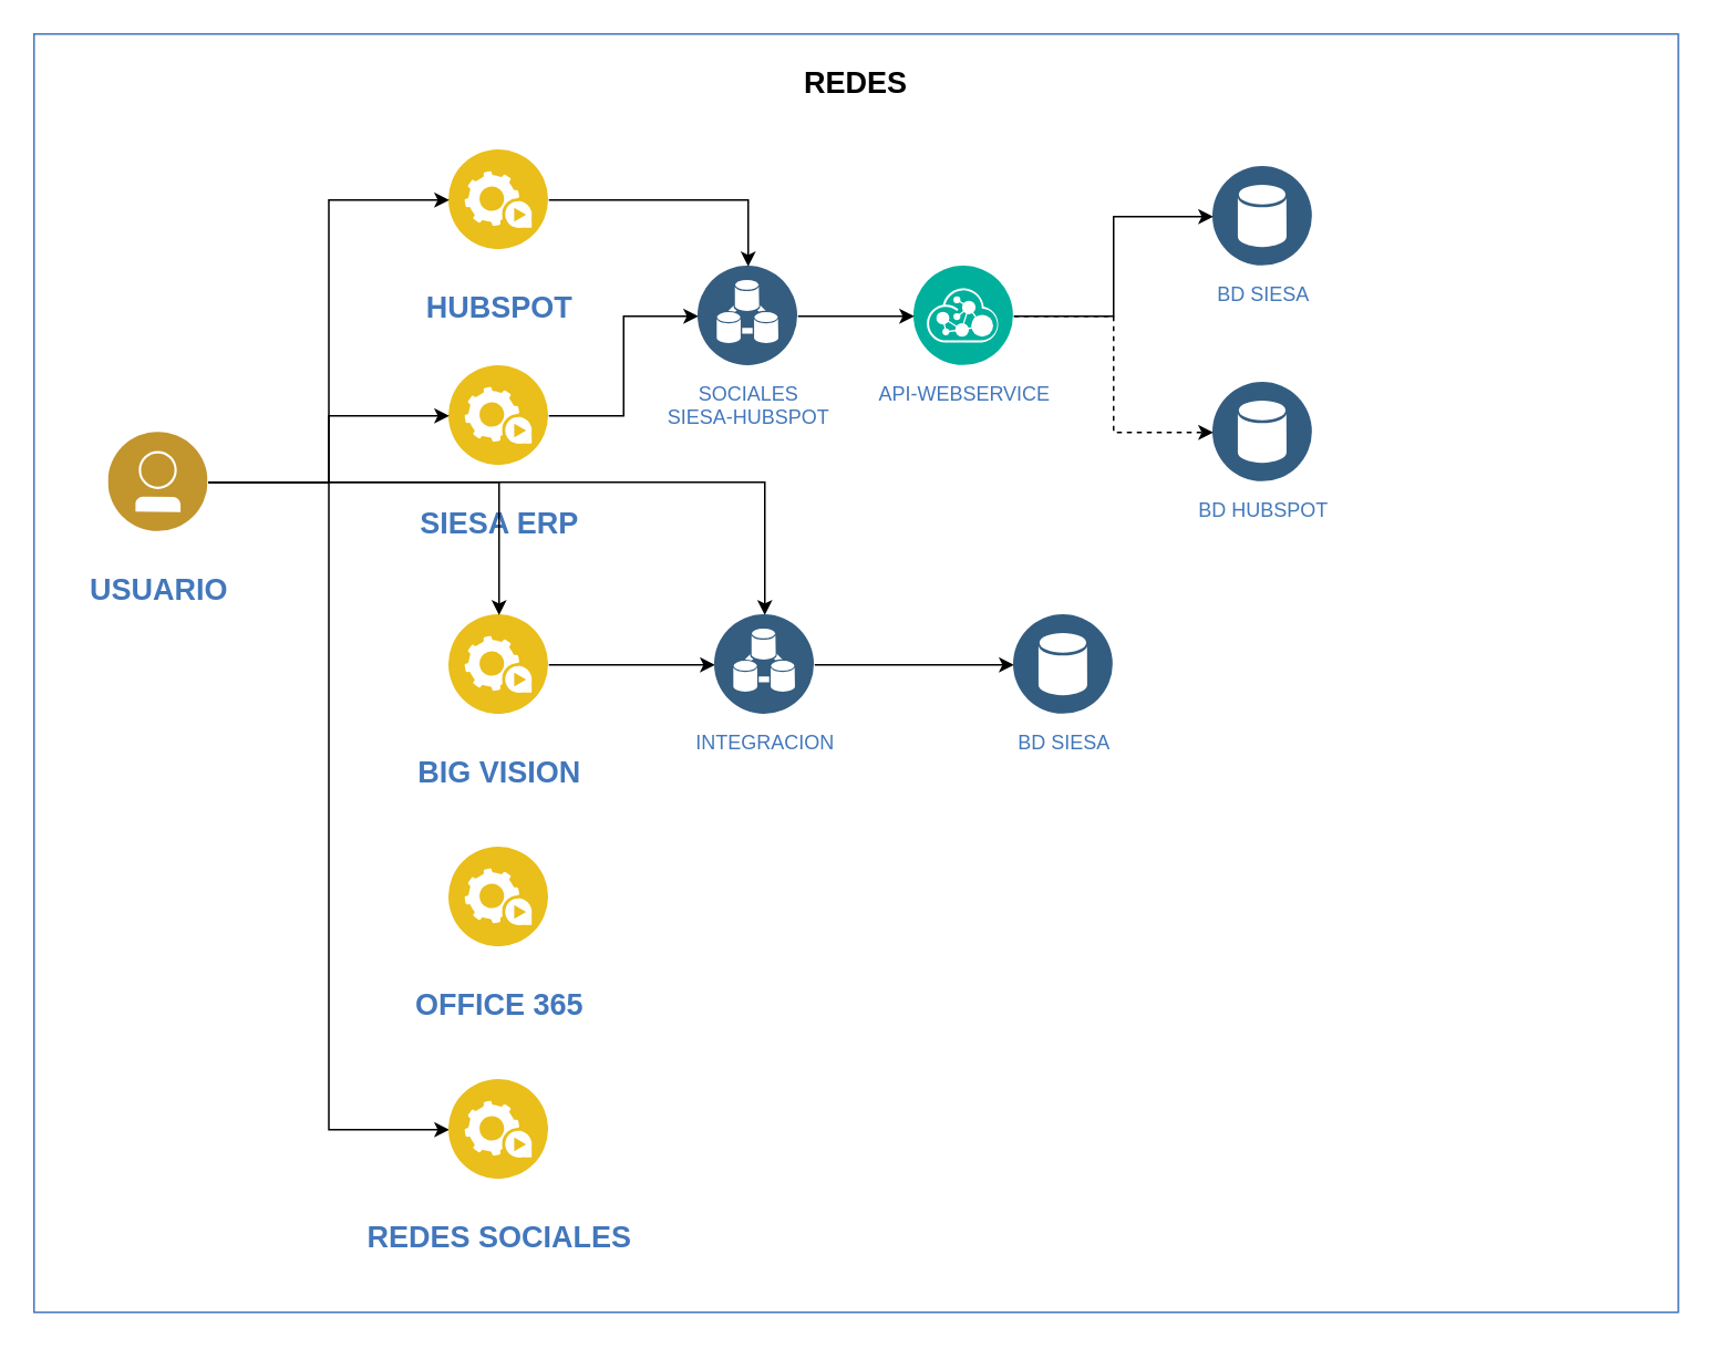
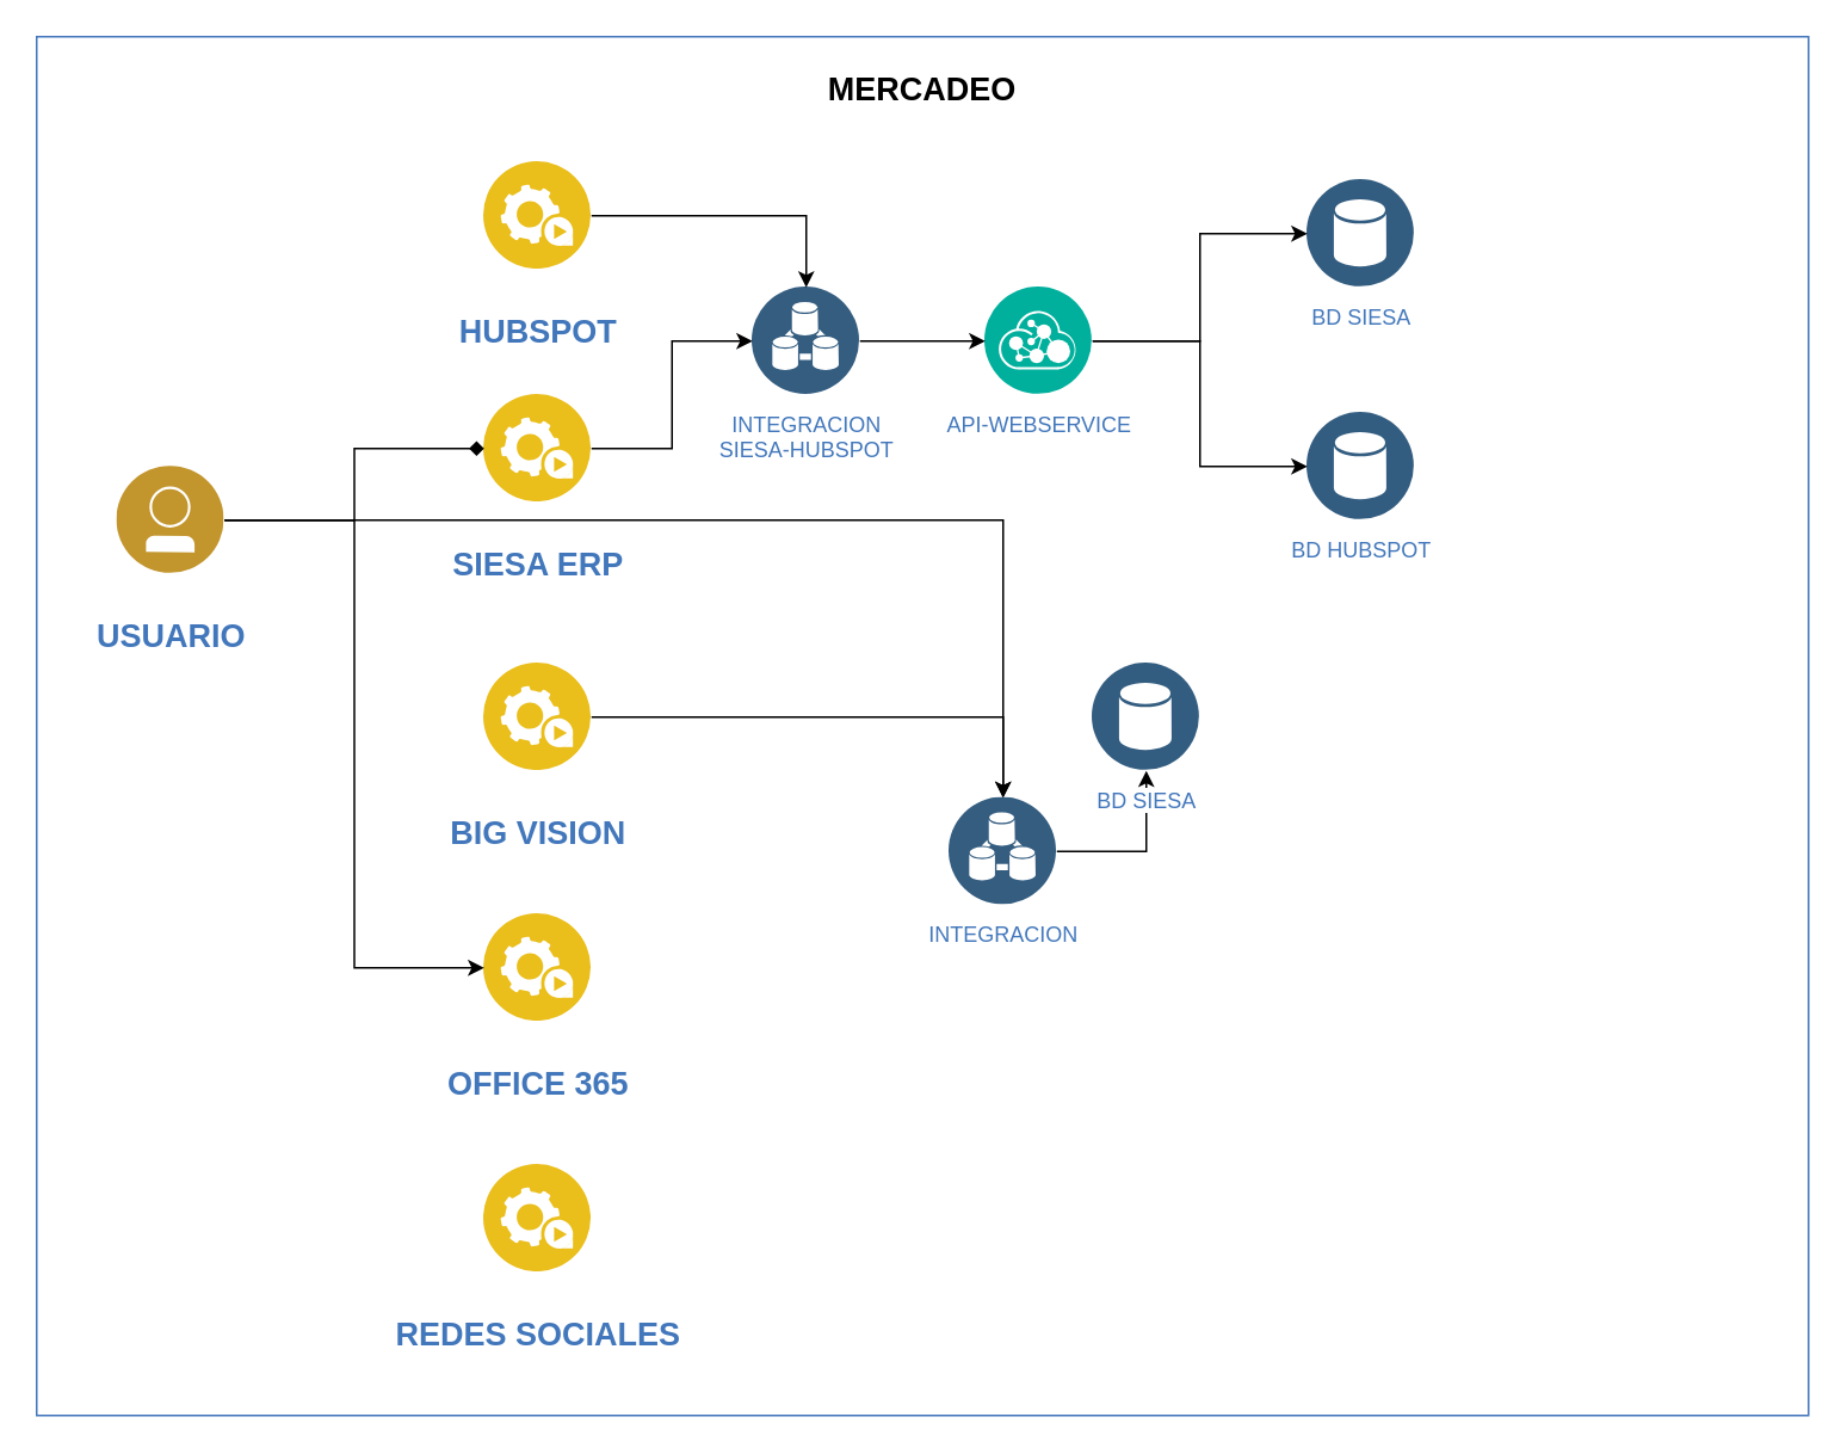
  <mxCell id="0" />
  <mxCell id="1" parent="0" />
- <mxCell id="2" value="&lt;h2&gt;REDES&lt;/h2&gt;" style="fontStyle=0;verticalAlign=top;align=center;spacingTop=-2;fillColor=none;rounded=0;whiteSpace=wrap;html=1;strokeColor=#4376BB;strokeWidth=1;dashed=0;container=1;collapsible=0;expand=0;recursiveResize=0;" parent="1" vertex="1"><mxGeometry x="20" y="20" width="990" height="770" as="geometry" /></mxCell>
+ <mxCell id="2" value="&lt;h2&gt;MERCADEO&lt;/h2&gt;" style="fontStyle=0;verticalAlign=top;align=center;spacingTop=-2;fillColor=none;rounded=0;whiteSpace=wrap;html=1;strokeColor=#4376BB;strokeWidth=1;dashed=0;container=1;collapsible=0;expand=0;recursiveResize=0;" parent="1" vertex="1"><mxGeometry x="20" y="20" width="990" height="770" as="geometry" /></mxCell>
  <mxCell id="3" value="BD SIESA" style="aspect=fixed;perimeter=ellipsePerimeter;html=1;align=center;shadow=0;dashed=0;image;image=img/lib/ibm/data/data_services.svg;strokeColor=#FF0000;fillColor=#FFFF66;gradientColor=none;fontColor=#4277BB;labelBackgroundColor=#ffffff;spacingTop=3;" parent="2" vertex="1"><mxGeometry x="710" y="80" width="60" height="60" as="geometry" /></mxCell>
- <mxCell id="4" value="SOCIALES&lt;br&gt;SIESA-HUBSPOT" style="aspect=fixed;perimeter=ellipsePerimeter;html=1;align=center;shadow=0;dashed=0;image;image=img/lib/ibm/data/device_registry.svg;strokeColor=#FF0000;fillColor=#FFFF66;gradientColor=none;fontColor=#4277BB;labelBackgroundColor=#ffffff;spacingTop=3;" parent="2" vertex="1"><mxGeometry x="400" y="140" width="60" height="60" as="geometry" /></mxCell>
+ <mxCell id="4" value="INTEGRACION&lt;br&gt;SIESA-HUBSPOT" style="aspect=fixed;perimeter=ellipsePerimeter;html=1;align=center;shadow=0;dashed=0;image;image=img/lib/ibm/data/device_registry.svg;strokeColor=#FF0000;fillColor=#FFFF66;gradientColor=none;fontColor=#4277BB;labelBackgroundColor=#ffffff;spacingTop=3;" parent="2" vertex="1"><mxGeometry x="400" y="140" width="60" height="60" as="geometry" /></mxCell>
  <mxCell id="5" style="edgeStyle=orthogonalEdgeStyle;rounded=0;orthogonalLoop=1;jettySize=auto;html=1;" parent="2" source="6" target="3" edge="1"><mxGeometry relative="1" as="geometry" /></mxCell>
  <mxCell id="6" value="API-WEBSERVICE" style="aspect=fixed;perimeter=ellipsePerimeter;html=1;align=center;shadow=0;dashed=0;image;image=img/lib/ibm/management/api_management.svg;strokeColor=#FF0000;fillColor=#FFFF66;gradientColor=none;fontColor=#4277BB;labelBackgroundColor=#ffffff;spacingTop=3;" parent="2" vertex="1"><mxGeometry x="530" y="140" width="60" height="60" as="geometry" /></mxCell>
  <mxCell id="7" style="edgeStyle=orthogonalEdgeStyle;rounded=0;orthogonalLoop=1;jettySize=auto;html=1;" parent="2" source="4" target="6" edge="1"><mxGeometry relative="1" as="geometry" /></mxCell>
  <mxCell id="8" style="edgeStyle=orthogonalEdgeStyle;rounded=0;orthogonalLoop=1;jettySize=auto;html=1;" parent="2" source="9" target="4" edge="1"><mxGeometry relative="1" as="geometry" /></mxCell>
  <mxCell id="9" value="&lt;h2&gt;HUBSPOT&lt;/h2&gt;" style="image;aspect=fixed;perimeter=ellipsePerimeter;html=1;align=center;shadow=0;dashed=0;fontColor=#4277BB;labelBackgroundColor=default;fontSize=12;spacingTop=3;image=img/lib/ibm/applications/automation_tools.svg;" parent="2" vertex="1"><mxGeometry x="250" y="70" width="60" height="60" as="geometry" /></mxCell>
  <mxCell id="10" style="edgeStyle=orthogonalEdgeStyle;rounded=0;orthogonalLoop=1;jettySize=auto;html=1;entryX=0;entryY=0.5;entryDx=0;entryDy=0;" parent="2" source="11" target="4" edge="1"><mxGeometry relative="1" as="geometry" /></mxCell>
  <mxCell id="11" value="&lt;h2&gt;SIESA ERP&lt;/h2&gt;" style="image;aspect=fixed;perimeter=ellipsePerimeter;html=1;align=center;shadow=0;dashed=0;fontColor=#4277BB;labelBackgroundColor=default;fontSize=12;spacingTop=3;image=img/lib/ibm/applications/automation_tools.svg;" parent="2" vertex="1"><mxGeometry x="250" y="200" width="60" height="60" as="geometry" /></mxCell>
- <mxCell id="12" style="edgeStyle=orthogonalEdgeStyle;rounded=0;orthogonalLoop=1;jettySize=auto;html=1;entryX=0;entryY=0.5;entryDx=0;entryDy=0;" parent="2" source="15" target="9" edge="1"><mxGeometry relative="1" as="geometry" /></mxCell>
- <mxCell id="13" style="edgeStyle=orthogonalEdgeStyle;rounded=0;orthogonalLoop=1;jettySize=auto;html=1;entryX=0;entryY=0.5;entryDx=0;entryDy=0;" parent="2" source="15" target="11" edge="1"><mxGeometry relative="1" as="geometry" /></mxCell>
- <mxCell id="14" style="edgeStyle=orthogonalEdgeStyle;rounded=0;orthogonalLoop=1;jettySize=auto;html=1;entryX=0;entryY=0.5;entryDx=0;entryDy=0;" edge="1" parent="2" source="15" target="23"><mxGeometry relative="1" as="geometry" /></mxCell>
+ <mxCell id="13" style="edgeStyle=orthogonalEdgeStyle;rounded=0;orthogonalLoop=1;jettySize=auto;html=1;entryX=0;entryY=0.5;entryDx=0;entryDy=0;endArrow=diamond;" parent="2" source="15" target="11" edge="1"><mxGeometry relative="1" as="geometry" /></mxCell>
  <mxCell id="15" value="&lt;h2&gt;USUARIO&lt;/h2&gt;" style="image;aspect=fixed;perimeter=ellipsePerimeter;html=1;align=center;shadow=0;dashed=0;fontColor=#4277BB;labelBackgroundColor=default;fontSize=12;spacingTop=3;image=img/lib/ibm/users/user.svg;" parent="2" vertex="1"><mxGeometry x="45" y="240" width="60" height="60" as="geometry" /></mxCell>
  <mxCell id="16" style="edgeStyle=orthogonalEdgeStyle;rounded=0;orthogonalLoop=1;jettySize=auto;html=1;" edge="1" parent="2" source="17" target="25"><mxGeometry relative="1" as="geometry" /></mxCell>
  <mxCell id="17" value="&lt;h2&gt;BIG VISION&lt;/h2&gt;" style="image;aspect=fixed;perimeter=ellipsePerimeter;html=1;align=center;shadow=0;dashed=0;fontColor=#4277BB;labelBackgroundColor=default;fontSize=12;spacingTop=3;image=img/lib/ibm/applications/automation_tools.svg;" parent="2" vertex="1"><mxGeometry x="250" y="350" width="60" height="60" as="geometry" /></mxCell>
  <mxCell id="18" style="edgeStyle=orthogonalEdgeStyle;rounded=0;orthogonalLoop=1;jettySize=auto;html=1;" parent="2" source="15" target="25" edge="1"><mxGeometry relative="1" as="geometry" /></mxCell>
  <mxCell id="19" value="BD HUBSPOT" style="aspect=fixed;perimeter=ellipsePerimeter;html=1;align=center;shadow=0;dashed=0;image;image=img/lib/ibm/data/data_services.svg;strokeColor=#FF0000;fillColor=#FFFF66;gradientColor=none;fontColor=#4277BB;labelBackgroundColor=#ffffff;spacingTop=3;" parent="2" vertex="1"><mxGeometry x="710" y="210" width="60" height="60" as="geometry" /></mxCell>
- <mxCell id="20" style="edgeStyle=orthogonalEdgeStyle;rounded=0;orthogonalLoop=1;jettySize=auto;html=1;entryX=0;entryY=0.5;entryDx=0;entryDy=0;dashed=1;" parent="2" source="6" target="19" edge="1"><mxGeometry relative="1" as="geometry" /></mxCell>
+ <mxCell id="20" style="edgeStyle=orthogonalEdgeStyle;rounded=0;orthogonalLoop=1;jettySize=auto;html=1;entryX=0;entryY=0.5;entryDx=0;entryDy=0;" parent="2" source="6" target="19" edge="1"><mxGeometry relative="1" as="geometry" /></mxCell>
  <mxCell id="21" value="&lt;h2&gt;OFFICE 365&lt;/h2&gt;" style="image;aspect=fixed;perimeter=ellipsePerimeter;html=1;align=center;shadow=0;dashed=0;fontColor=#4277BB;labelBackgroundColor=default;fontSize=12;spacingTop=3;image=img/lib/ibm/applications/automation_tools.svg;" parent="2" vertex="1"><mxGeometry x="250" y="490" width="60" height="60" as="geometry" /></mxCell>
- <mxCell id="22" style="edgeStyle=orthogonalEdgeStyle;rounded=0;orthogonalLoop=1;jettySize=auto;html=1;" parent="2" source="15" target="17" edge="1"><mxGeometry relative="1" as="geometry" /></mxCell>
+ <mxCell id="22" style="edgeStyle=orthogonalEdgeStyle;rounded=0;orthogonalLoop=1;jettySize=auto;html=1;entryX=0;entryY=0.5;entryDx=0;entryDy=0;" parent="2" source="15" target="21" edge="1"><mxGeometry relative="1" as="geometry" /></mxCell>
  <mxCell id="23" value="&lt;h2&gt;REDES SOCIALES&lt;/h2&gt;" style="image;aspect=fixed;perimeter=ellipsePerimeter;html=1;align=center;shadow=0;dashed=0;fontColor=#4277BB;labelBackgroundColor=default;fontSize=12;spacingTop=3;image=img/lib/ibm/applications/automation_tools.svg;" vertex="1" parent="2"><mxGeometry x="250" y="630" width="60" height="60" as="geometry" /></mxCell>
  <mxCell id="24" style="edgeStyle=orthogonalEdgeStyle;rounded=0;orthogonalLoop=1;jettySize=auto;html=1;" edge="1" parent="2" source="25" target="26"><mxGeometry relative="1" as="geometry" /></mxCell>
- <mxCell id="25" value="INTEGRACION" style="aspect=fixed;perimeter=ellipsePerimeter;html=1;align=center;shadow=0;dashed=0;image;image=img/lib/ibm/data/device_registry.svg;strokeColor=#FF0000;fillColor=#FFFF66;gradientColor=none;fontColor=#4277BB;labelBackgroundColor=#ffffff;spacingTop=3;" vertex="1" parent="2"><mxGeometry x="410" y="350" width="60" height="60" as="geometry" /></mxCell>
+ <mxCell id="25" value="INTEGRACION" style="aspect=fixed;perimeter=ellipsePerimeter;html=1;align=center;shadow=0;dashed=0;image;image=img/lib/ibm/data/device_registry.svg;strokeColor=#FF0000;fillColor=#FFFF66;gradientColor=none;fontColor=#4277BB;labelBackgroundColor=#ffffff;spacingTop=3;" vertex="1" parent="2"><mxGeometry x="510" y="425" width="60" height="60" as="geometry" /></mxCell>
  <mxCell id="26" value="BD SIESA" style="aspect=fixed;perimeter=ellipsePerimeter;html=1;align=center;shadow=0;dashed=0;image;image=img/lib/ibm/data/data_services.svg;strokeColor=#FF0000;fillColor=#FFFF66;gradientColor=none;fontColor=#4277BB;labelBackgroundColor=#ffffff;spacingTop=3;" vertex="1" parent="2"><mxGeometry x="590" y="350" width="60" height="60" as="geometry" /></mxCell>
